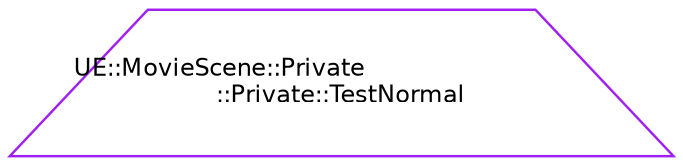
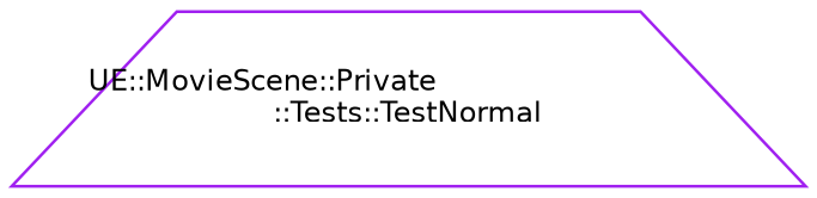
  digraph {
    rankdir=LR
-   n1 [color=purple fillcolor=white fontname=Helvetica fontsize=10 height=0.2 label="UE::MovieScene::Private\l::Private::TestNormal" shape=trapezium style=filled width=0.4]
+   n1 [color=purple fillcolor=white fontname=Helvetica fontsize=10 height=0.2 label="UE::MovieScene::Private\l::Tests::TestNormal" shape=trapezium style=filled width=0.4]
  }
